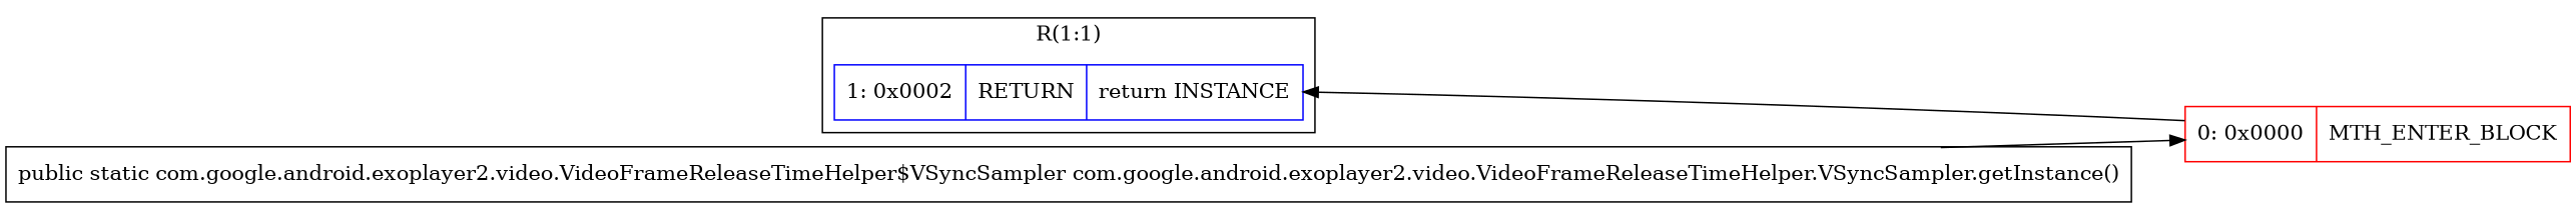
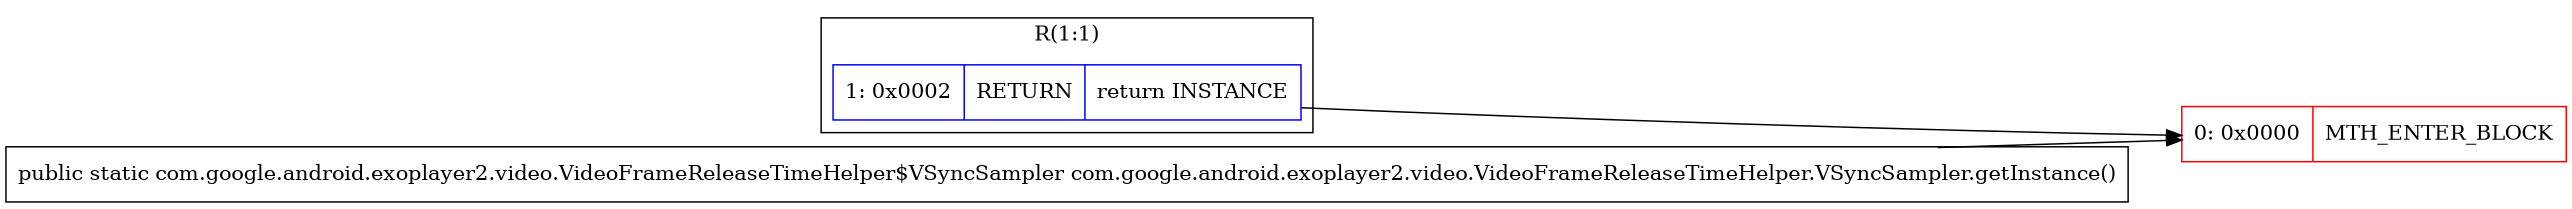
  digraph {
    rankdir=LR
    node [shape=record]
    n1 [color=blue label="{1\:\ 0x0002|RETURN\l|return INSTANCE\l}"]
    n2 [color=red label="{0\:\ 0x0000|MTH_ENTER_BLOCK\l}"]
    n3 [label="{public static com.google.android.exoplayer2.video.VideoFrameReleaseTimeHelper$VSyncSampler com.google.android.exoplayer2.video.VideoFrameReleaseTimeHelper.VSyncSampler.getInstance() }"]
    subgraph cluster_1 {
      label="R(1:1)"
      n1
    }
-   n2 -> n1
+   n1 -> n2
    n3 -> n2
  }
